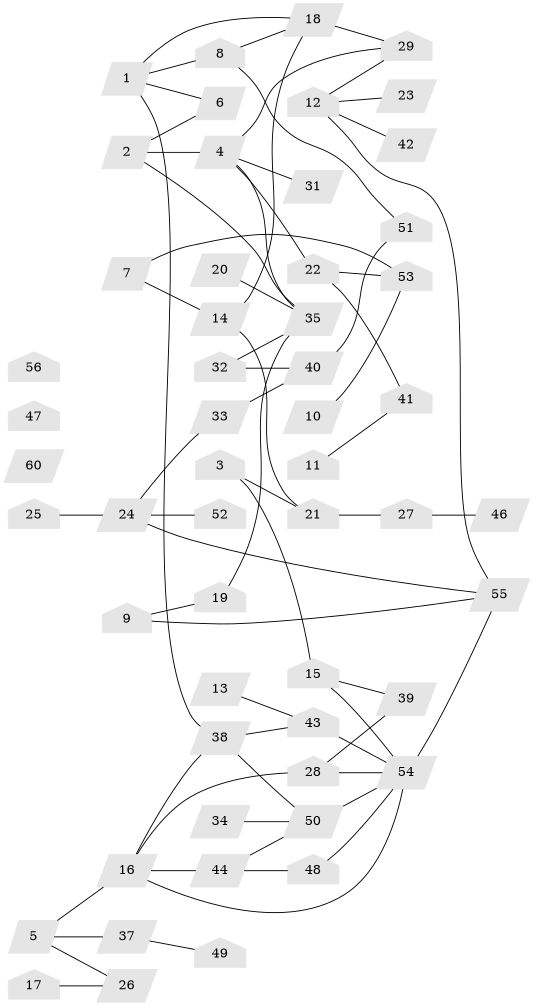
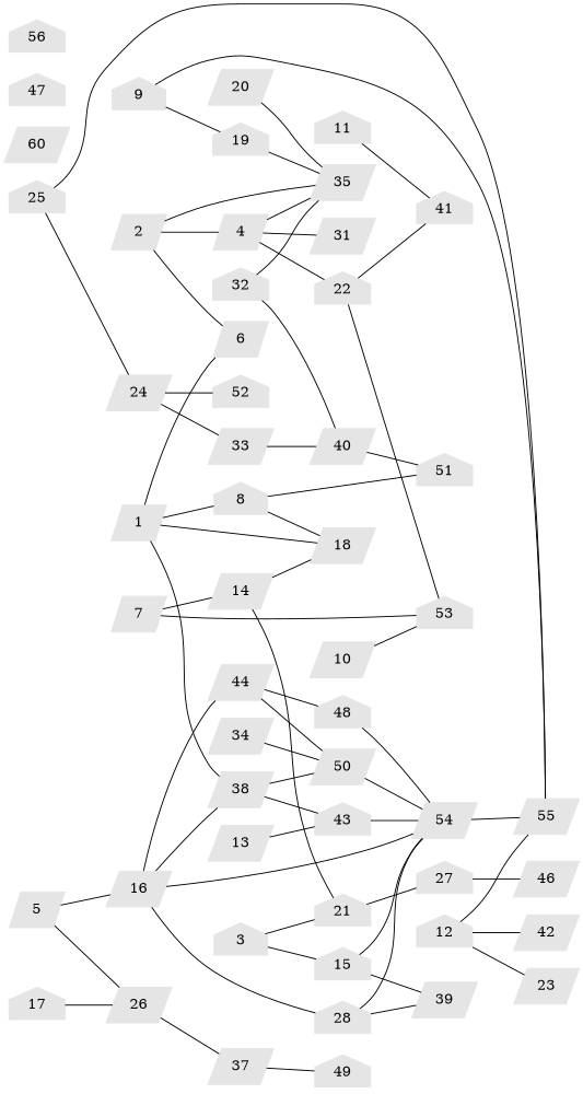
  graph {
    rankdir=LR
    node [color=gray90 shape=parallelogram style=filled]
    1
    6
    8 [shape=house]
    18
    38
    51 [shape=house]
-   29 [shape=house]
    50
    43 [shape=house]
    2
    4
    35
    22 [shape=house]
    31
    3 [shape=house]
    15 [shape=house]
    21 [shape=house]
    39
    54
    27 [shape=house]
    53 [shape=house]
    41 [shape=house]
    5
    16
    26
    37
    28 [shape=house]
    44
    49 [shape=house]
    7
    14
    9 [shape=house]
    19 [shape=house]
    55
    10
    11 [shape=house]
    24
    33
    52 [shape=house]
    12 [shape=house]
    23
    42
    13
    48 [shape=house]
    17 [shape=house]
    20
    46
    40
    25 [shape=house]
    n50 [label=60]
    32 [shape=house]
    34
    47 [shape=house]
    56 [shape=house]
    1 -- 6
    1 -- 8
    1 -- 18
    1 -- 38
    8 -- 18
    8 -- 51
-   18 -- 29
    38 -- 50
    38 -- 43
    50 -- 54
    43 -- 54
    2 -- 6
    2 -- 4
    2 -- 35
-   4 -- 29
    4 -- 35
    4 -- 22
    4 -- 31
    22 -- 53
    22 -- 41
    3 -- 15
    3 -- 21
    15 -- 39
    15 -- 54
    21 -- 27
    54 -- 55
    27 -- 46
    5 -- 16
    5 -- 26
-   5 -- 37
+   26 -- 37
    16 -- 38
    16 -- 54
    16 -- 28
    16 -- 44
    37 -- 49
    28 -- 39
    28 -- 54
    44 -- 50
    44 -- 48
    7 -- 53
    7 -- 14
    14 -- 18
    14 -- 21
    9 -- 19
    9 -- 55
    19 -- 35
    10 -- 53
    11 -- 41
-   24 -- 55
+   25 -- 55
    24 -- 33
    24 -- 52
    33 -- 40
-   12 -- 29
    12 -- 55
    12 -- 23
    12 -- 42
    13 -- 43
    48 -- 54
    17 -- 26
    20 -- 35
    40 -- 51
    25 -- 24
    32 -- 35
    32 -- 40
    34 -- 50
  }
